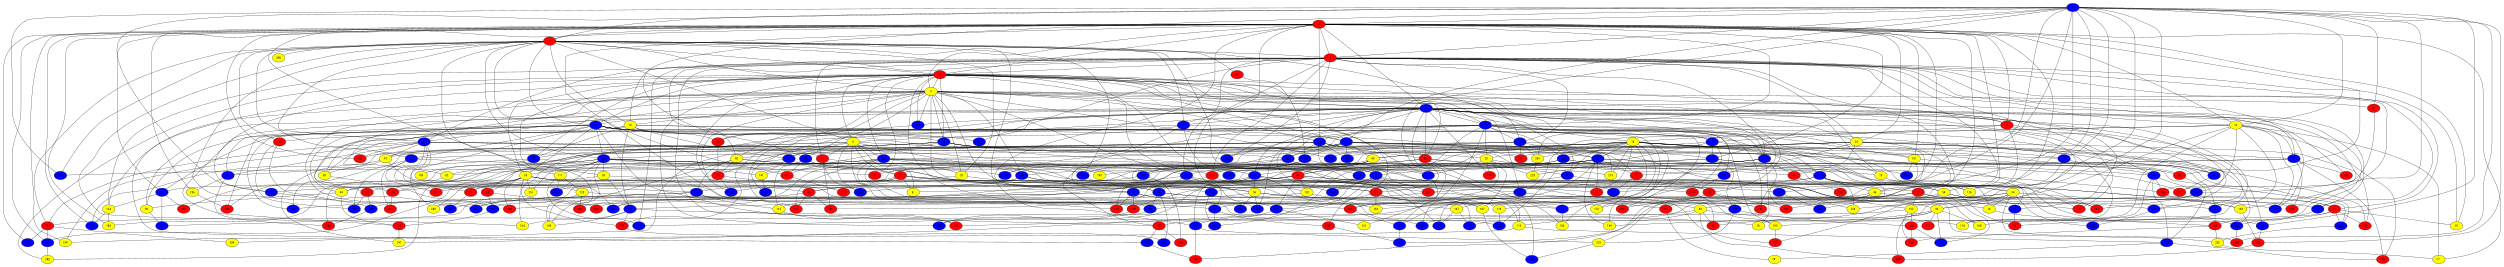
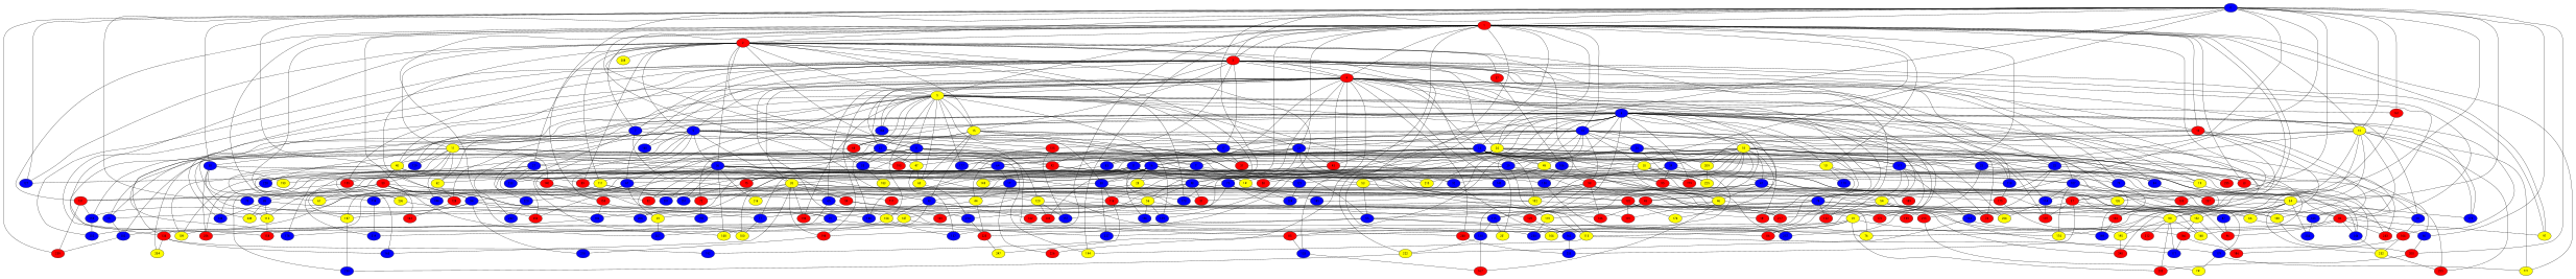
  graph {
    fontname="Roboto Condensed"
    node [fillcolor=blue fontname="Roboto Condensed" style=filled]
    edge [fontname="Roboto Condensed"]
    1 [fillcolor=red]
    0
    2 [fillcolor=red]
    3 [fillcolor=red]
    12 [fillcolor=yellow]
    14
    25
    30
    34 [fillcolor=yellow]
    46 [fillcolor=yellow]
    54 [fillcolor=yellow]
    70
    77
    80
    114
    116 [fillcolor=red]
    127
    161 [fillcolor=red]
    200 [fillcolor=red]
    239 [fillcolor=red]
    240 [fillcolor=red]
    251
    4 [fillcolor=red]
    5 [fillcolor=yellow]
    6
    10 [fillcolor=red]
    13
    23
    24 [fillcolor=yellow]
    37 [fillcolor=red]
    53 [fillcolor=yellow]
    56 [fillcolor=yellow]
    63 [fillcolor=red]
    93
    94
    97 [fillcolor=yellow]
    101 [fillcolor=yellow]
    117
    126 [fillcolor=yellow]
    131 [fillcolor=red]
    136 [fillcolor=red]
    137
    148 [fillcolor=yellow]
    165
    192
    193 [fillcolor=red]
    194 [fillcolor=yellow]
    221 [fillcolor=yellow]
    222 [fillcolor=yellow]
    236 [fillcolor=yellow]
    7
    8
    9
    11 [fillcolor=yellow]
    15 [fillcolor=yellow]
    17
    27
    28 [fillcolor=yellow]
    36
    57 [fillcolor=red]
    73
    89 [fillcolor=red]
    104 [fillcolor=yellow]
    108
    111 [fillcolor=yellow]
    130
    134 [fillcolor=red]
    135 [fillcolor=red]
    155
    208 [fillcolor=yellow]
    29
    32
    40 [fillcolor=yellow]
    42 [fillcolor=red]
    67
    69 [fillcolor=yellow]
    82 [fillcolor=red]
    105 [fillcolor=red]
    107
    124 [fillcolor=yellow]
    129
    138 [fillcolor=yellow]
    151
    158 [fillcolor=red]
    160
    232
    235 [fillcolor=red]
    65
    18 [fillcolor=yellow]
    170
    76 [fillcolor=yellow]
    133 [fillcolor=red]
    168 [fillcolor=yellow]
    174 [fillcolor=yellow]
    255 [fillcolor=red]
    16
    81
    21
    49 [fillcolor=yellow]
    66 [fillcolor=yellow]
    83
    102 [fillcolor=yellow]
    106
    110
    246
    84
    86 [fillcolor=red]
    112 [fillcolor=yellow]
    190 [fillcolor=yellow]
    214
    256 [fillcolor=red]
    90 [fillcolor=yellow]
-   180 [fillcolor=yellow]
    152 [fillcolor=yellow]
    154
    252 [fillcolor=yellow]
    254
    143
    55
    191 [fillcolor=red]
    167 [fillcolor=red]
    74 [fillcolor=red]
    227
    147 [fillcolor=yellow]
    171
    182
    100 [fillcolor=yellow]
    197 [fillcolor=red]
    224 [fillcolor=yellow]
    247 [fillcolor=yellow]
    119 [fillcolor=yellow]
    187 [fillcolor=yellow]
    237 [fillcolor=red]
    205 [fillcolor=red]
    19 [fillcolor=yellow]
    22
    33
    35 [fillcolor=yellow]
    43 [fillcolor=red]
    45 [fillcolor=red]
    48
    58 [fillcolor=red]
    79
    109 [fillcolor=yellow]
    118
    122 [fillcolor=red]
    132 [fillcolor=red]
    145
    153
    169
    184
-   245 [fillcolor=yellow]
    248 [fillcolor=red]
    38
    60 [fillcolor=yellow]
    62 [fillcolor=yellow]
    68 [fillcolor=red]
    78
    92
    99 [fillcolor=yellow]
    139
    173
    177
    196 [fillcolor=red]
    125 [fillcolor=red]
    128 [fillcolor=red]
    164 [fillcolor=red]
    172 [fillcolor=red]
    185
    217 [fillcolor=red]
    220
    223 [fillcolor=red]
    229 [fillcolor=red]
    234
    26
    87
    209 [fillcolor=yellow]
    213 [fillcolor=red]
    20 [fillcolor=yellow]
    85 [fillcolor=red]
    39
    44 [fillcolor=yellow]
    98 [fillcolor=red]
    150 [fillcolor=red]
    166 [fillcolor=red]
    181 [fillcolor=red]
    195 [fillcolor=yellow]
    231 [fillcolor=yellow]
    71
    64
    215 [fillcolor=yellow]
    142 [fillcolor=red]
    204 [fillcolor=yellow]
    47 [fillcolor=yellow]
    31 [fillcolor=red]
    243 [fillcolor=red]
    75 [fillcolor=red]
    95 [fillcolor=red]
    202
    199 [fillcolor=red]
    253
    156
    210
    179
    207
    206
    159
    218
    123
    162
    238
    250 [fillcolor=red]
    59 [fillcolor=red]
    233
    242
    72 [fillcolor=red]
    120 [fillcolor=yellow]
    228
    144
    249 [fillcolor=yellow]
    50 [fillcolor=red]
    61 [fillcolor=yellow]
    140 [fillcolor=red]
    178
    244
    52 [fillcolor=red]
    163 [fillcolor=red]
    216 [fillcolor=yellow]
    141 [fillcolor=yellow]
    201
    91
    115
    211 [fillcolor=red]
    257
    188
    157
    88
    113 [fillcolor=yellow]
    146 [fillcolor=red]
    96 [fillcolor=red]
    175 [fillcolor=red]
    183 [fillcolor=yellow]
    198 [fillcolor=red]
    230
    203 [fillcolor=red]
    51 [fillcolor=red]
    103 [fillcolor=red]
    176 [fillcolor=yellow]
    41
    149 [fillcolor=yellow]
    212 [fillcolor=red]
    186 [fillcolor=red]
    225 [fillcolor=yellow]
    226 [fillcolor=red]
    241 [fillcolor=yellow]
    121
    219
    189 [fillcolor=red]
    1 -- 2
    1 -- 3
    1 -- 12
    1 -- 4
    1 -- 5
    1 -- 6
    1 -- 10
    1 -- 13
    1 -- 23
    1 -- 24
    1 -- 37
    1 -- 53
    1 -- 56
    1 -- 63
    1 -- 93
    1 -- 94
    1 -- 97
    1 -- 101
    1 -- 117
    1 -- 126
    1 -- 131
    1 -- 136
    1 -- 137
    1 -- 148
    1 -- 165
    1 -- 192
    1 -- 193
    1 -- 194
    1 -- 221
    1 -- 222
    1 -- 236
    0 -- 1
    0 -- 2
    0 -- 3
    0 -- 12
    0 -- 14
    0 -- 25
    0 -- 30
    0 -- 34
    0 -- 46
    0 -- 54
    0 -- 70
    0 -- 77
    0 -- 80
    0 -- 114
    0 -- 116
    0 -- 127
    0 -- 161
    0 -- 200
    0 -- 239
    0 -- 240
    0 -- 251
    2 -- 3
    2 -- 127
    2 -- 4
    2 -- 5
    2 -- 7
    2 -- 8
    2 -- 9
    2 -- 11
    2 -- 15
    2 -- 17
    2 -- 27
    2 -- 28
    2 -- 36
    2 -- 57
    2 -- 73
    2 -- 89
    2 -- 104
    2 -- 108
    2 -- 111
    2 -- 130
    2 -- 134
    2 -- 135
    2 -- 155
    2 -- 208
    3 -- 12
    3 -- 4
    3 -- 24
    3 -- 37
    3 -- 97
    3 -- 7
    3 -- 8
    3 -- 15
    3 -- 17
    3 -- 29
    3 -- 32
    3 -- 40
    3 -- 42
    3 -- 67
    3 -- 69
    3 -- 82
    3 -- 105
    3 -- 107
    3 -- 124
    3 -- 129
    3 -- 138
    3 -- 151
    3 -- 158
    3 -- 160
    3 -- 232
    3 -- 235
    12 -- 221
    12 -- 32
    12 -- 65
    12 -- 18
    12 -- 170
    12 -- 76
    12 -- 133
    12 -- 168
    12 -- 174
    12 -- 255
    14 -- 117
    14 -- 193
    14 -- 36
    14 -- 16
    14 -- 81
    14 -- 21
    14 -- 49
    14 -- 66
    14 -- 83
    14 -- 102
    14 -- 106
    14 -- 110
    14 -- 246
    25 -- 84
    25 -- 86
    30 -- 89
    30 -- 112
    30 -- 190
    30 -- 214
    30 -- 256
    34 -- 170
    34 -- 66
    34 -- 90
-   34 -- 180
    34 -- 152
    34 -- 154
    34 -- 252
    34 -- 254
    46 -- 143
    46 -- 55
    46 -- 191
    46 -- 167
    54 -- 82
    54 -- 74
    54 -- 227
    54 -- 147
    54 -- 171
    70 -- 182
    77 -- 100
    80 -- 200
    114 -- 197
    114 -- 224
-   116 -- 180
    116 -- 247
    116 -- 119
    116 -- 187
    161 -- 237
    200 -- 205
    4 -- 14
    4 -- 70
    4 -- 5
    4 -- 6
    4 -- 10
    4 -- 9
    4 -- 11
    4 -- 65
    4 -- 16
    4 -- 84
    4 -- 19
    4 -- 22
    4 -- 33
    4 -- 35
    4 -- 43
    4 -- 45
    4 -- 48
    4 -- 58
    4 -- 79
    4 -- 109
    4 -- 118
    4 -- 122
    4 -- 132
    4 -- 145
    4 -- 153
    4 -- 169
    4 -- 184
-   4 -- 245
    4 -- 248
    5 -- 30
    5 -- 114
    5 -- 161
    5 -- 6
    5 -- 13
    5 -- 23
    5 -- 8
    5 -- 15
-   5 -- 28
    5 -- 40
    5 -- 67
    5 -- 124
    5 -- 151
    5 -- 22
    5 -- 184
    5 -- 38
    5 -- 60
    5 -- 62
    5 -- 68
    5 -- 78
    5 -- 92
    5 -- 99
    5 -- 139
    5 -- 173
    5 -- 177
    5 -- 196
    6 -- 10
    6 -- 13
    6 -- 24
    6 -- 101
    6 -- 7
    6 -- 9
    6 -- 104
    6 -- 29
    6 -- 18
    6 -- 170
    6 -- 81
    6 -- 90
    6 -- 74
    6 -- 45
    6 -- 48
    6 -- 118
    6 -- 184
    6 -- 68
    6 -- 78
    6 -- 139
    6 -- 125
    6 -- 128
    6 -- 164
    6 -- 172
    6 -- 185
    6 -- 217
    6 -- 220
    6 -- 223
    6 -- 229
    6 -- 234
    10 -- 80
    10 -- 143
    10 -- 26
    10 -- 87
    10 -- 209
    10 -- 213
    13 -- 23
    13 -- 17
    13 -- 135
    13 -- 29
    13 -- 129
    13 -- 143
    13 -- 19
    13 -- 26
    13 -- 20
    13 -- 85
    13 -- 39
    13 -- 44
    13 -- 98
    13 -- 150
    13 -- 166
    13 -- 181
    13 -- 195
    13 -- 231
    23 -- 83
    23 -- 152
    23 -- 45
-   23 -- 245
    23 -- 92
    23 -- 71
    23 -- 64
    23 -- 215
    23 -- 142
    23 -- 204
    24 -- 46
    24 -- 32
    24 -- 49
    24 -- 84
    24 -- 38
    24 -- 47
    24 -- 31
    24 -- 243
    24 -- 75
    24 -- 95
    24 -- 202
    37 -- 81
    37 -- 152
    37 -- 197
    37 -- 199
    37 -- 253
    53 -- 70
    53 -- 82
    53 -- 55
    56 -- 77
    56 -- 69
    56 -- 139
    56 -- 156
    56 -- 210
    63 -- 179
    93 -- 124
    93 -- 142
    93 -- 207
    94 -- 151
    94 -- 172
    94 -- 206
    94 -- 159
    94 -- 218
    101 -- 107
    101 -- 110
    101 -- 181
    117 -- 246
    117 -- 154
    117 -- 237
    117 -- 122
    117 -- 123
    117 -- 162
    131 -- 239
    131 -- 159
    136 -- 169
-   165 -- 245
    222 -- 238
    236 -- 250
    7 -- 11
    7 -- 73
    7 -- 59
    7 -- 233
    7 -- 242
    8 -- 63
    8 -- 193
    8 -- 194
    8 -- 134
    8 -- 42
    8 -- 20
    8 -- 47
    8 -- 206
    8 -- 72
    8 -- 120
    8 -- 228
    9 -- 14
    9 -- 27
    9 -- 36
    9 -- 160
    9 -- 100
    9 -- 22
    9 -- 35
    9 -- 99
    9 -- 85
    9 -- 199
    9 -- 123
    9 -- 250
    9 -- 228
    9 -- 144
    9 -- 249
    11 -- 116
    11 -- 42
    11 -- 129
    11 -- 16
-   11 -- 247
    11 -- 62
    11 -- 71
    11 -- 159
    11 -- 50
    11 -- 61
    11 -- 140
    11 -- 178
    11 -- 244
    15 -- 93
    15 -- 55
    15 -- 33
    15 -- 60
    15 -- 68
    15 -- 26
    15 -- 71
    15 -- 31
    17 -- 101
    17 -- 40
    17 -- 21
    17 -- 177
    17 -- 209
    17 -- 64
    17 -- 31
    27 -- 233
    27 -- 144
    27 -- 52
    27 -- 163
    28 -- 37
    28 -- 52
    36 -- 251
    36 -- 53
    36 -- 56
    36 -- 148
    36 -- 111
    36 -- 66
    36 -- 58
    36 -- 109
    36 -- 132
    36 -- 250
    36 -- 52
    36 -- 216
    36 -- 141
    36 -- 201
    57 -- 106
    73 -- 131
    73 -- 224
    73 -- 234
    73 -- 91
    73 -- 115
    89 -- 211
    108 -- 257
    111 -- 232
    111 -- 120
    111 -- 201
    130 -- 222
    130 -- 167
    134 -- 165
    134 -- 192
    134 -- 204
    135 -- 188
    135 -- 157
    29 -- 73
    29 -- 76
    29 -- 112
    29 -- 190
    29 -- 191
    29 -- 95
    32 -- 67
    32 -- 235
    32 -- 255
    32 -- 43
    32 -- 172
    40 -- 109
    40 -- 50
    40 -- 140
    40 -- 88
    40 -- 113
    42 -- 215
    42 -- 244
    42 -- 146
    67 -- 94
    67 -- 220
    67 -- 72
    67 -- 91
    69 -- 134
    69 -- 174
    69 -- 86
    69 -- 205
    69 -- 113
    82 -- 97
    82 -- 246
    82 -- 85
    82 -- 243
    82 -- 96
    105 -- 238
    105 -- 244
    107 -- 114
    107 -- 133
    107 -- 174
    107 -- 179
    124 -- 137
    124 -- 148
    138 -- 200
    151 -- 202
    65 -- 158
    65 -- 86
    18 -- 25
    18 -- 34
    18 -- 27
    18 -- 130
    18 -- 21
    18 -- 83
    18 -- 197
    18 -- 224
    18 -- 119
    18 -- 79
    18 -- 125
    18 -- 209
    18 -- 20
    18 -- 39
    18 -- 98
    18 -- 215
    18 -- 243
    18 -- 51
    18 -- 176
    18 -- 41
    133 -- 138
    16 -- 28
    16 -- 108
    16 -- 105
-   16 -- 180
    16 -- 19
    16 -- 35
    16 -- 38
    16 -- 217
    16 -- 44
    16 -- 156
    16 -- 206
    81 -- 164
    21 -- 133
    21 -- 102
    21 -- 48
    21 -- 62
    21 -- 87
    21 -- 75
    21 -- 178
    21 -- 51
    21 -- 149
    21 -- 219
    49 -- 240
    49 -- 105
    49 -- 145
    49 -- 98
    49 -- 141
    66 -- 80
    83 -- 233
    102 -- 196
    102 -- 213
    106 -- 126
    106 -- 108
    106 -- 121
    246 -- 252
    84 -- 237
    112 -- 158
    214 -- 219
    90 -- 168
    90 -- 171
    90 -- 205
    90 -- 195
-   90 -- 149
    90 -- 212
    152 -- 166
    152 -- 257
    152 -- 186
    154 -- 222
    154 -- 166
    252 -- 255
    143 -- 254
    55 -- 104
    55 -- 76
    55 -- 109
    55 -- 198
    147 -- 227
    147 -- 178
    182 -- 256
    119 -- 230
    187 -- 238
    19 -- 34
    22 -- 25
    22 -- 89
    22 -- 107
    22 -- 33
    22 -- 64
    22 -- 47
    22 -- 75
    22 -- 188
    33 -- 228
    33 -- 175
    33 -- 183
    35 -- 165
    35 -- 132
    35 -- 196
    35 -- 164
    35 -- 59
    35 -- 72
    35 -- 249
    35 -- 216
    35 -- 198
    35 -- 230
    43 -- 217
    43 -- 157
    43 -- 146
    45 -- 77
    45 -- 79
    45 -- 118
    45 -- 173
    45 -- 203
    48 -- 54
    48 -- 56
    48 -- 93
    48 -- 187
    48 -- 78
    48 -- 51
    48 -- 103
    79 -- 136
    79 -- 138
    118 -- 175
    132 -- 191
    132 -- 181
    132 -- 176
    153 -- 167
    184 -- 198
    248 -- 253
    38 -- 116
    38 -- 227
    38 -- 43
    38 -- 44
    60 -- 210
    62 -- 128
    68 -- 140
    78 -- 136
    78 -- 182
    78 -- 122
    78 -- 87
    78 -- 115
    92 -- 162
    99 -- 207
    125 -- 162
    128 -- 163
    164 -- 252
    164 -- 186
    220 -- 242
    223 -- 247
    26 -- 117
    26 -- 49
    26 -- 74
    26 -- 149
    26 -- 225
    87 -- 96
    209 -- 225
    213 -- 241
    20 -- 63
    20 -- 187
    20 -- 92
    20 -- 229
    20 -- 257
    20 -- 225
    85 -- 153
    85 -- 226
    39 -- 58
    39 -- 95
    39 -- 230
    39 -- 41
    39 -- 121
    44 -- 99
    44 -- 223
    98 -- 155
    98 -- 168
    98 -- 102
    98 -- 154
    98 -- 169
    98 -- 202
    98 -- 115
    98 -- 146
    150 -- 182
    150 -- 188
    166 -- 171
    166 -- 186
    195 -- 240
    71 -- 127
    71 -- 141
    71 -- 113
    64 -- 90
    64 -- 100
    64 -- 201
    64 -- 121
    47 -- 137
    47 -- 60
    47 -- 88
    75 -- 251
    95 -- 189
    202 -- 239
    210 -- 223
    179 -- 221
    179 -- 241
    159 -- 232
    123 -- 234
    162 -- 253
    59 -- 210
    59 -- 103
    72 -- 155
    120 -- 125
    120 -- 157
    120 -- 203
    228 -- 236
    228 -- 256
    50 -- 94
    50 -- 131
    50 -- 65
    50 -- 128
    50 -- 207
    50 -- 61
    50 -- 88
    140 -- 147
    140 -- 173
    140 -- 150
    141 -- 185
    91 -- 248
    91 -- 219
    115 -- 130
    115 -- 231
    88 -- 112
    88 -- 144
    88 -- 249
    88 -- 91
    113 -- 194
    113 -- 179
    175 -- 195
    198 -- 218
    41 -- 46
    41 -- 54
    41 -- 126
    41 -- 214
    41 -- 61
    41 -- 96
    121 -- 211
    121 -- 226
  }
